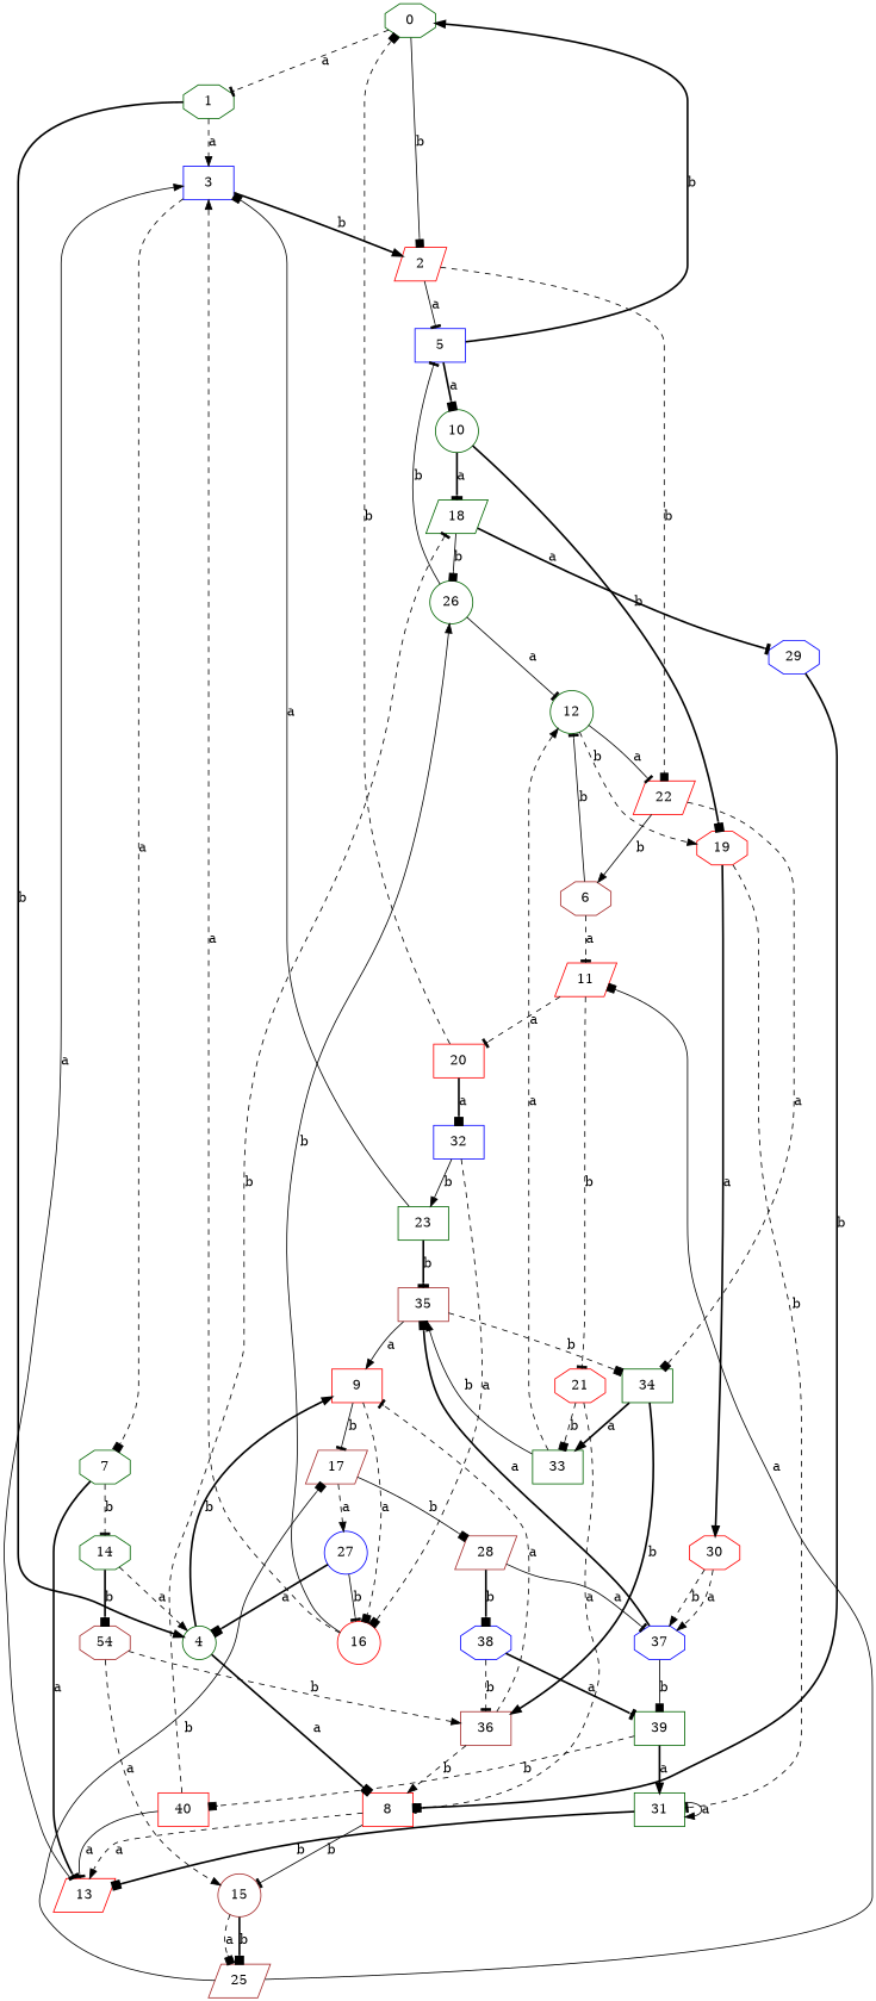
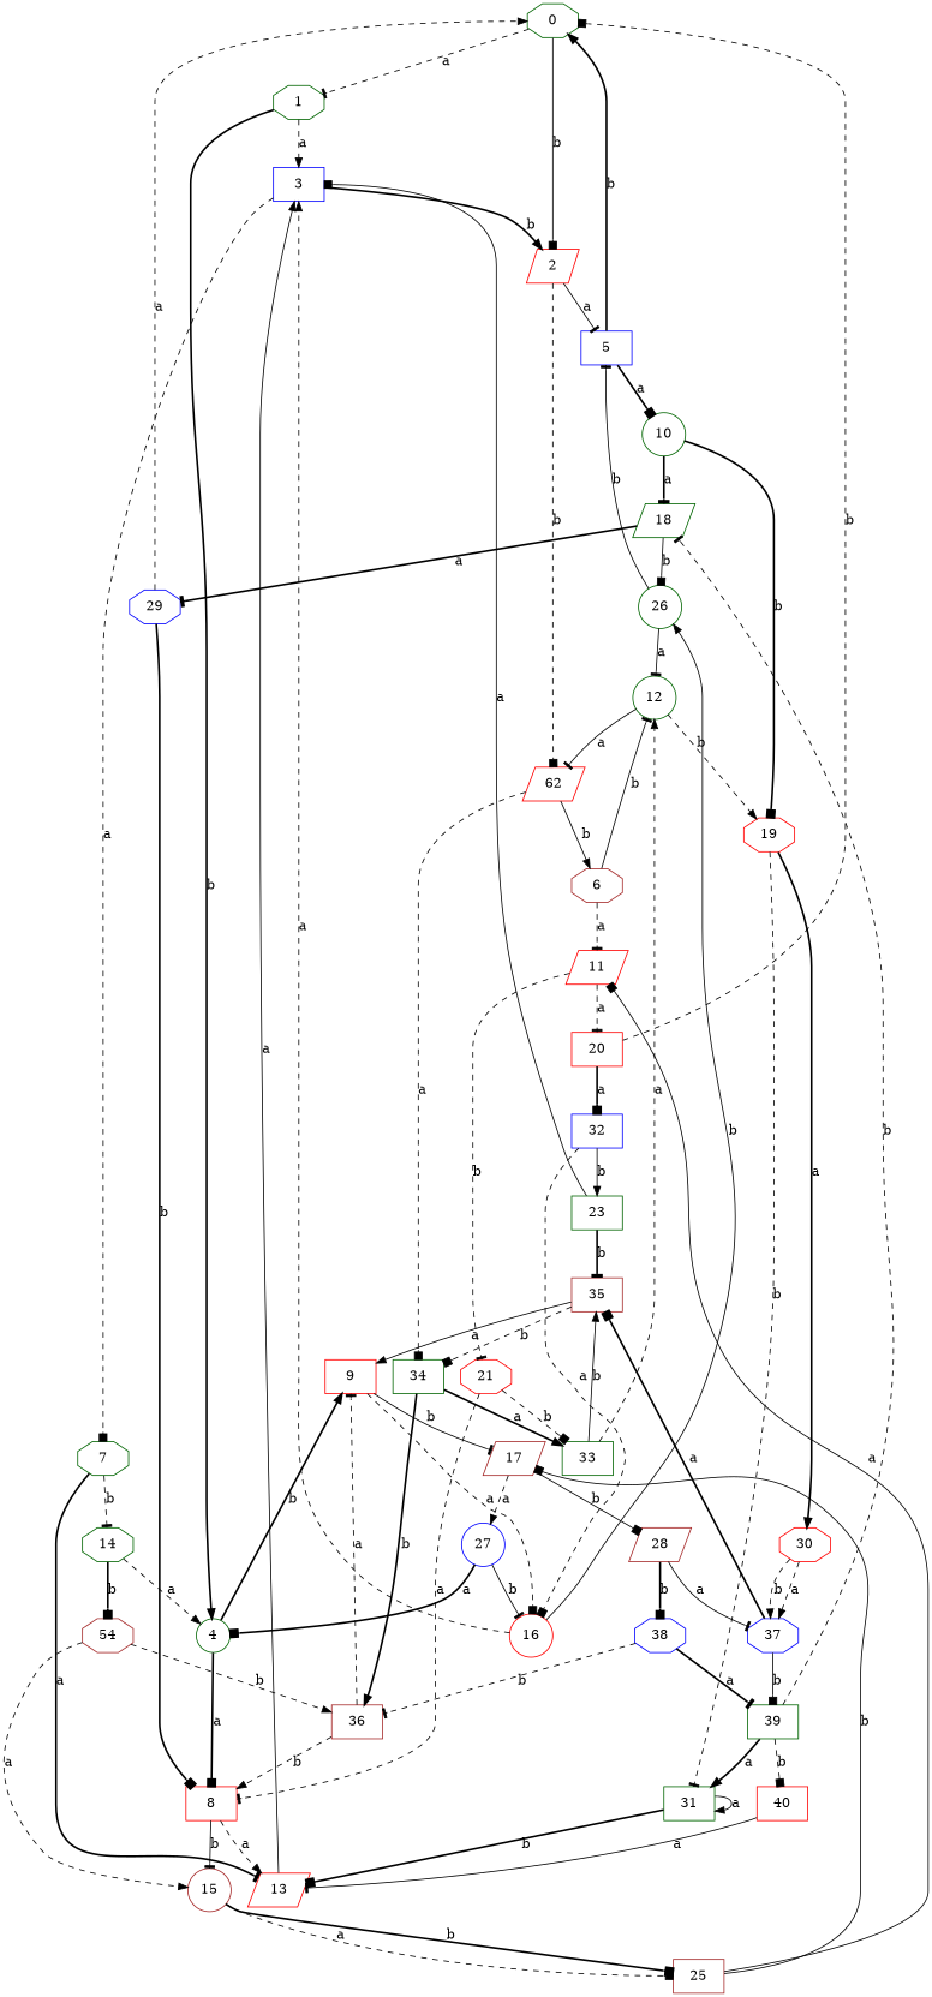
  digraph {
    node [color=darkgreen shape=box]
    edge [arrowhead=box style=dashed]
    0 [shape=octagon]
    1 [shape=octagon]
    2 [color=red shape=parallelogram]
    3 [color=blue]
    4 [shape=circle]
    5 [color=blue]
-   22 [color=red shape=parallelogram]
+   22 [color=red shape=parallelogram label=62]
    7 [shape=octagon]
    8 [color=red]
    9 [color=red]
    10 [shape=circle]
    6 [color=brown shape=octagon]
    11 [color=red shape=parallelogram]
    12 [shape=circle]
    13 [color=red shape=parallelogram]
    14 [shape=octagon]
    15 [color=brown shape=circle]
    16 [color=red shape=circle]
    17 [color=brown shape=parallelogram]
    18 [shape=parallelogram]
    19 [color=red shape=octagon]
    20 [color=red]
    21 [color=red shape=octagon]
    n24 [color=brown label=54 shape=octagon]
-   25 [color=brown shape=parallelogram]
+   25 [color=brown]
    26 [shape=circle]
    27 [color=blue shape=circle]
    28 [color=brown shape=parallelogram]
    29 [color=blue shape=octagon]
    30 [color=red shape=octagon]
    31
    32 [color=blue]
    33
    34
    23
    35 [color=brown]
    36 [color=brown]
    37 [color=blue shape=octagon]
    38 [color=blue shape=octagon]
    39
    40 [color=red]
    0 -> 1 [arrowhead=tee label=a]
    0 -> 2 [label=b style=solid]
    1 -> 3 [arrowhead=normal label=a]
    1 -> 4 [arrowhead=normal label=b style=bold]
    2 -> 5 [arrowhead=tee label=a style=solid]
    2 -> 22 [label=b]
    3 -> 2 [arrowhead=normal label=b style=bold]
    3 -> 7 [label=a]
    4 -> 8 [label=a style=bold]
    4 -> 9 [arrowhead=normal label=b style=bold]
    5 -> 0 [arrowhead=normal label=b style=bold]
    5 -> 10 [label=a style=bold]
    22 -> 6 [arrowhead=normal label=b style=solid]
    22 -> 34 [label=a]
    7 -> 13 [arrowhead=tee label=a style=bold]
    7 -> 14 [arrowhead=tee label=b]
    8 -> 13 [arrowhead=normal label=a]
    8 -> 15 [arrowhead=tee label=b style=solid]
    9 -> 16 [label=a]
    9 -> 17 [arrowhead=tee label=b style=solid]
    10 -> 18 [arrowhead=tee label=a style=bold]
    10 -> 19 [label=b style=bold]
    6 -> 11 [arrowhead=tee label=a]
    6 -> 12 [arrowhead=tee label=b style=solid]
    11 -> 20 [arrowhead=tee label=a]
    11 -> 21 [arrowhead=tee label=b]
    12 -> 22 [arrowhead=tee label=a style=solid]
    12 -> 19 [arrowhead=normal label=b]
    13 -> 3 [arrowhead=normal label=a style=solid]
    14 -> 4 [arrowhead=normal label=a]
    14 -> n24 [label=b style=bold]
    15 -> 25 [label=a]
    15 -> 25 [label=b style=bold]
    16 -> 3 [arrowhead=normal label=a]
    16 -> 26 [arrowhead=normal label=b style=solid]
    17 -> 27 [arrowhead=normal label=a]
    17 -> 28 [label=b style=solid]
    18 -> 26 [label=b style=solid]
    18 -> 29 [arrowhead=tee label=a style=bold]
    19 -> 30 [arrowhead=normal label=a style=bold]
    19 -> 31 [arrowhead=tee label=b]
    20 -> 0 [label=b]
    20 -> 32 [label=a style=bold]
    21 -> 8 [arrowhead=tee label=a]
    21 -> 33 [label=b]
    n24 -> 15 [arrowhead=normal label=a]
    n24 -> 36 [arrowhead=normal label=b]
    25 -> 11 [label=a style=solid]
    25 -> 17 [label=b style=solid]
    26 -> 5 [arrowhead=tee label=b style=solid]
    26 -> 12 [arrowhead=tee label=a style=solid]
    27 -> 4 [label=a style=bold]
    27 -> 16 [arrowhead=tee label=b style=solid]
    28 -> 37 [arrowhead=tee label=a style=solid]
    28 -> 38 [label=b style=bold]
+   29 -> 0 [arrowhead=normal label=a]
    29 -> 8 [label=b style=bold]
    30 -> 37 [arrowhead=normal label=a]
    30 -> 37 [arrowhead=normal label=b]
    31 -> 13 [label=b style=bold]
    31 -> 31 [arrowhead=normal label=a style=solid]
    32 -> 16 [label=a]
    32 -> 23 [arrowhead=normal label=b style=solid]
    33 -> 12 [arrowhead=normal label=a]
    33 -> 35 [arrowhead=normal label=b style=solid]
    34 -> 33 [arrowhead=normal label=a style=bold]
    34 -> 36 [arrowhead=normal label=b style=bold]
    23 -> 3 [label=a style=solid]
    23 -> 35 [arrowhead=tee label=b style=bold]
    35 -> 9 [arrowhead=normal label=a style=solid]
    35 -> 34 [label=b]
    36 -> 8 [arrowhead=normal label=b]
    36 -> 9 [arrowhead=tee label=a]
    37 -> 35 [label=a style=bold]
    37 -> 39 [label=b style=solid]
    38 -> 36 [arrowhead=tee label=b]
    38 -> 39 [arrowhead=tee label=a style=bold]
    39 -> 31 [arrowhead=normal label=a style=bold]
    39 -> 40 [label=b]
    40 -> 13 [arrowhead=tee label=a style=solid]
-   40 -> 18 [arrowhead=tee label=b]
+   39 -> 18 [arrowhead=tee label=b]
  }
